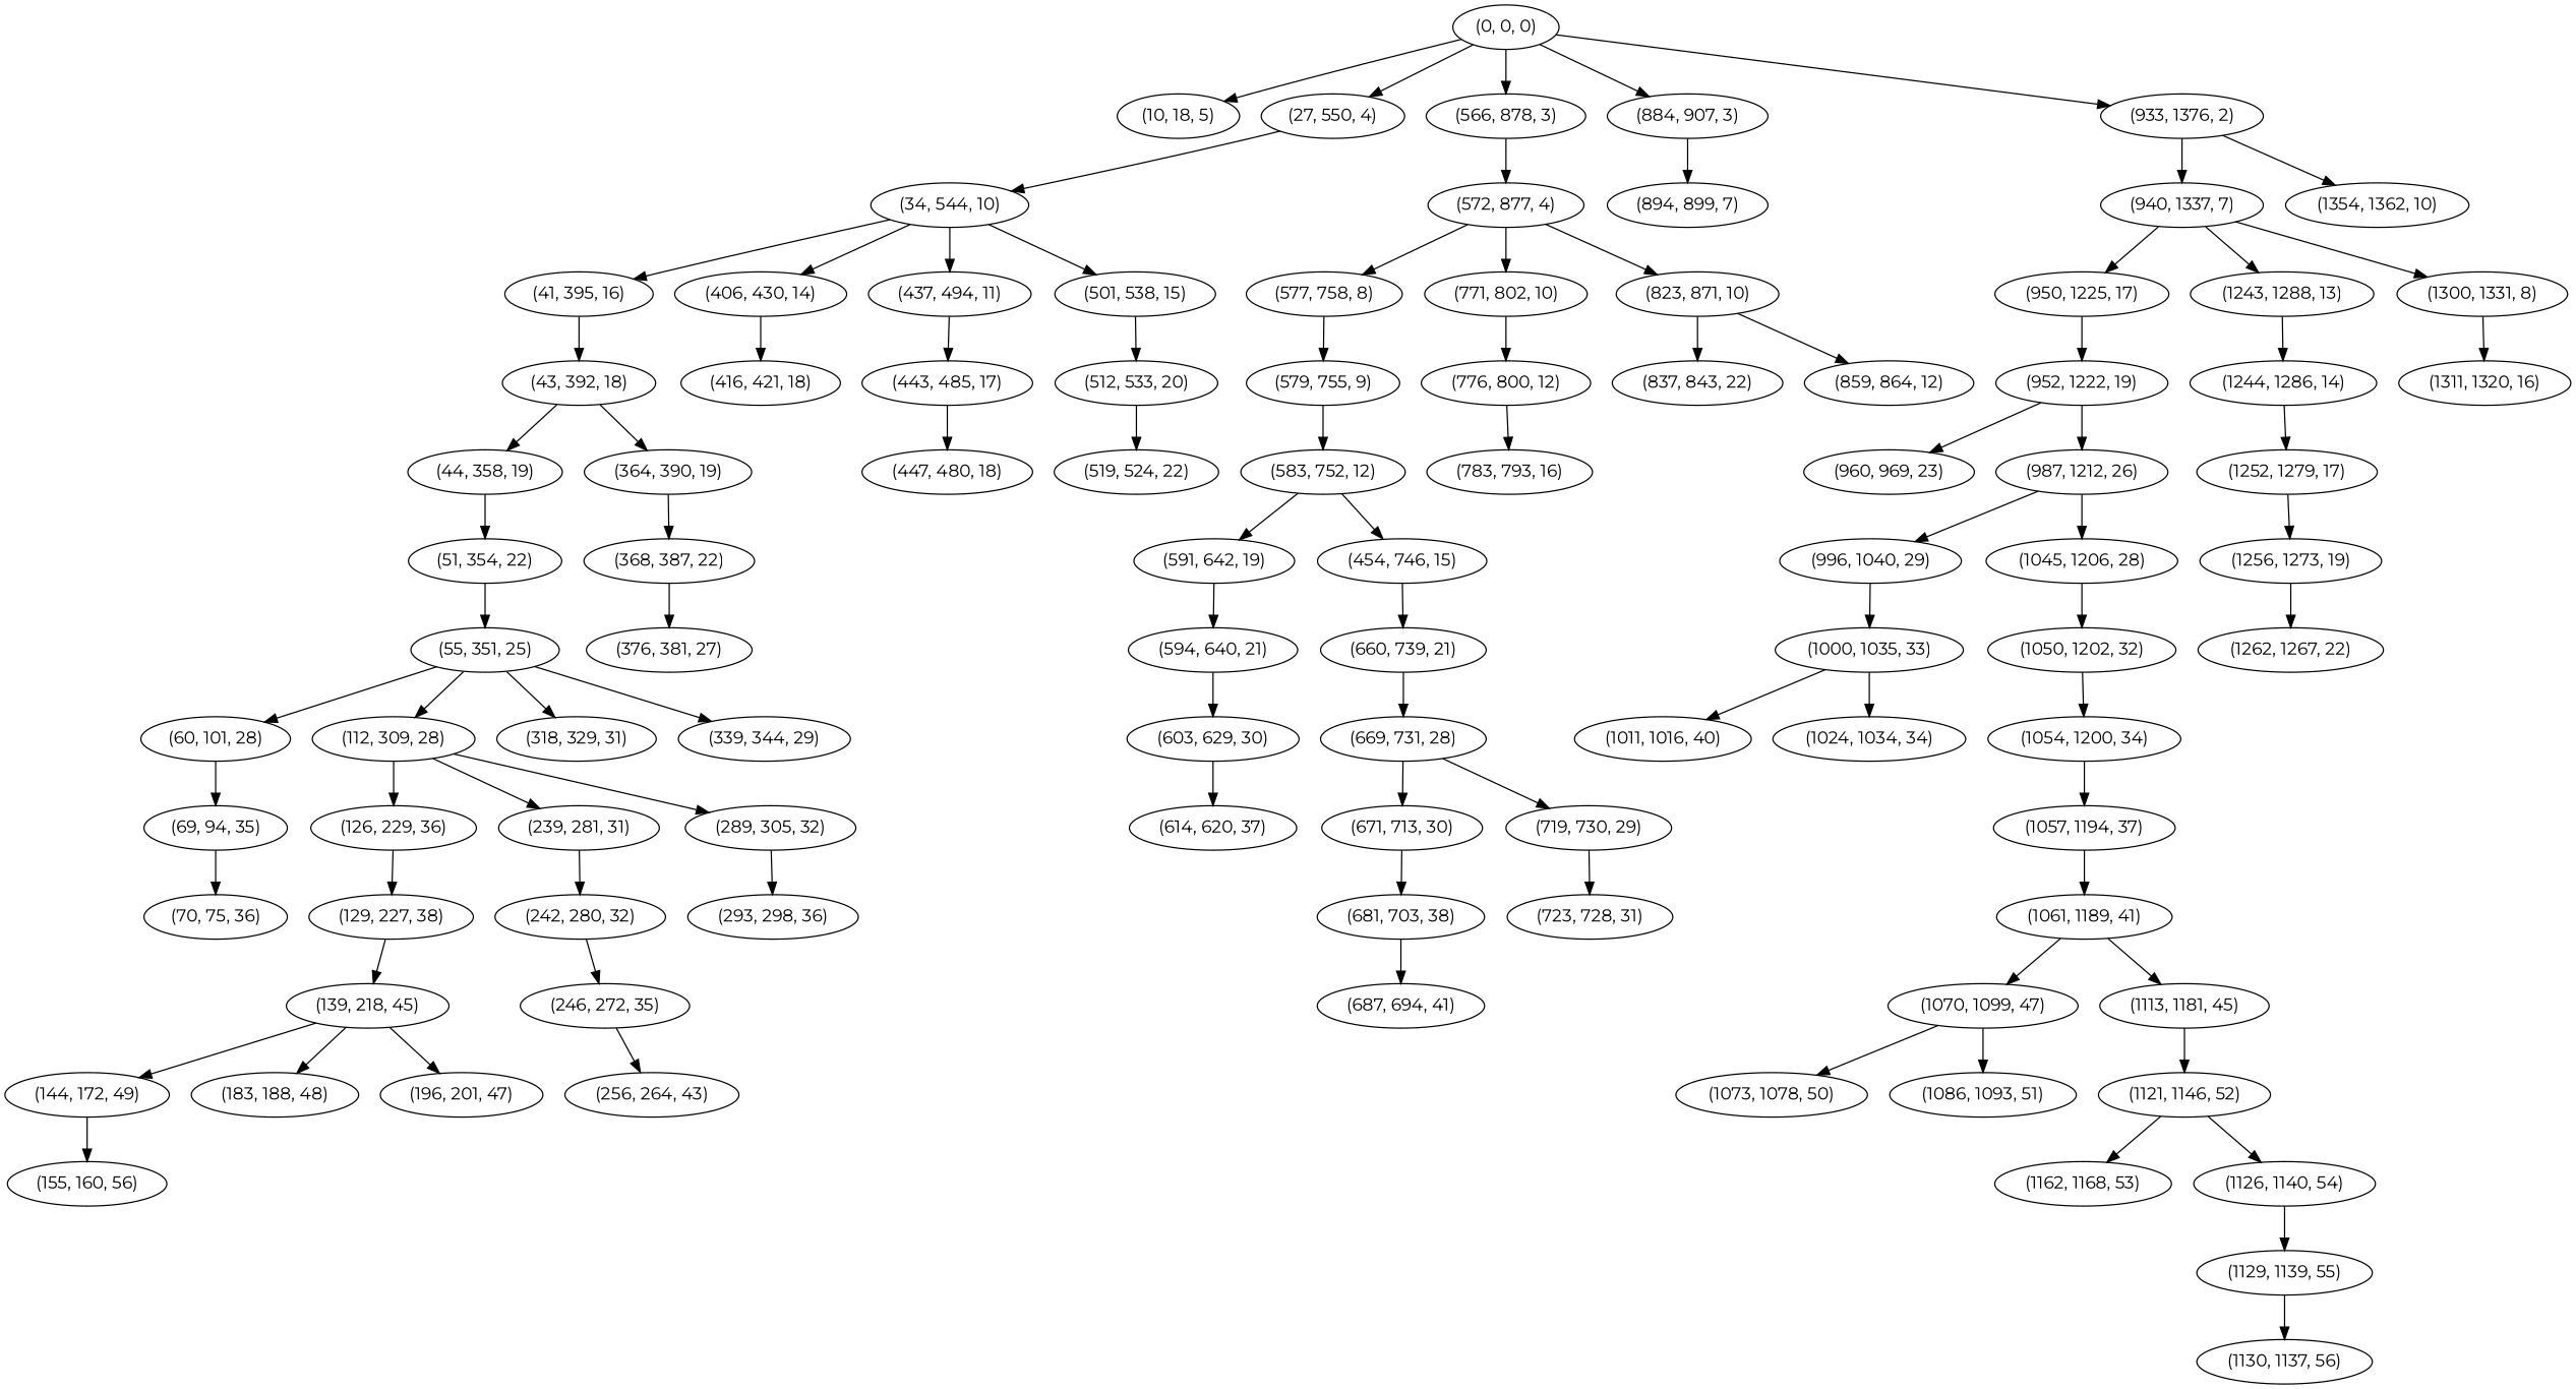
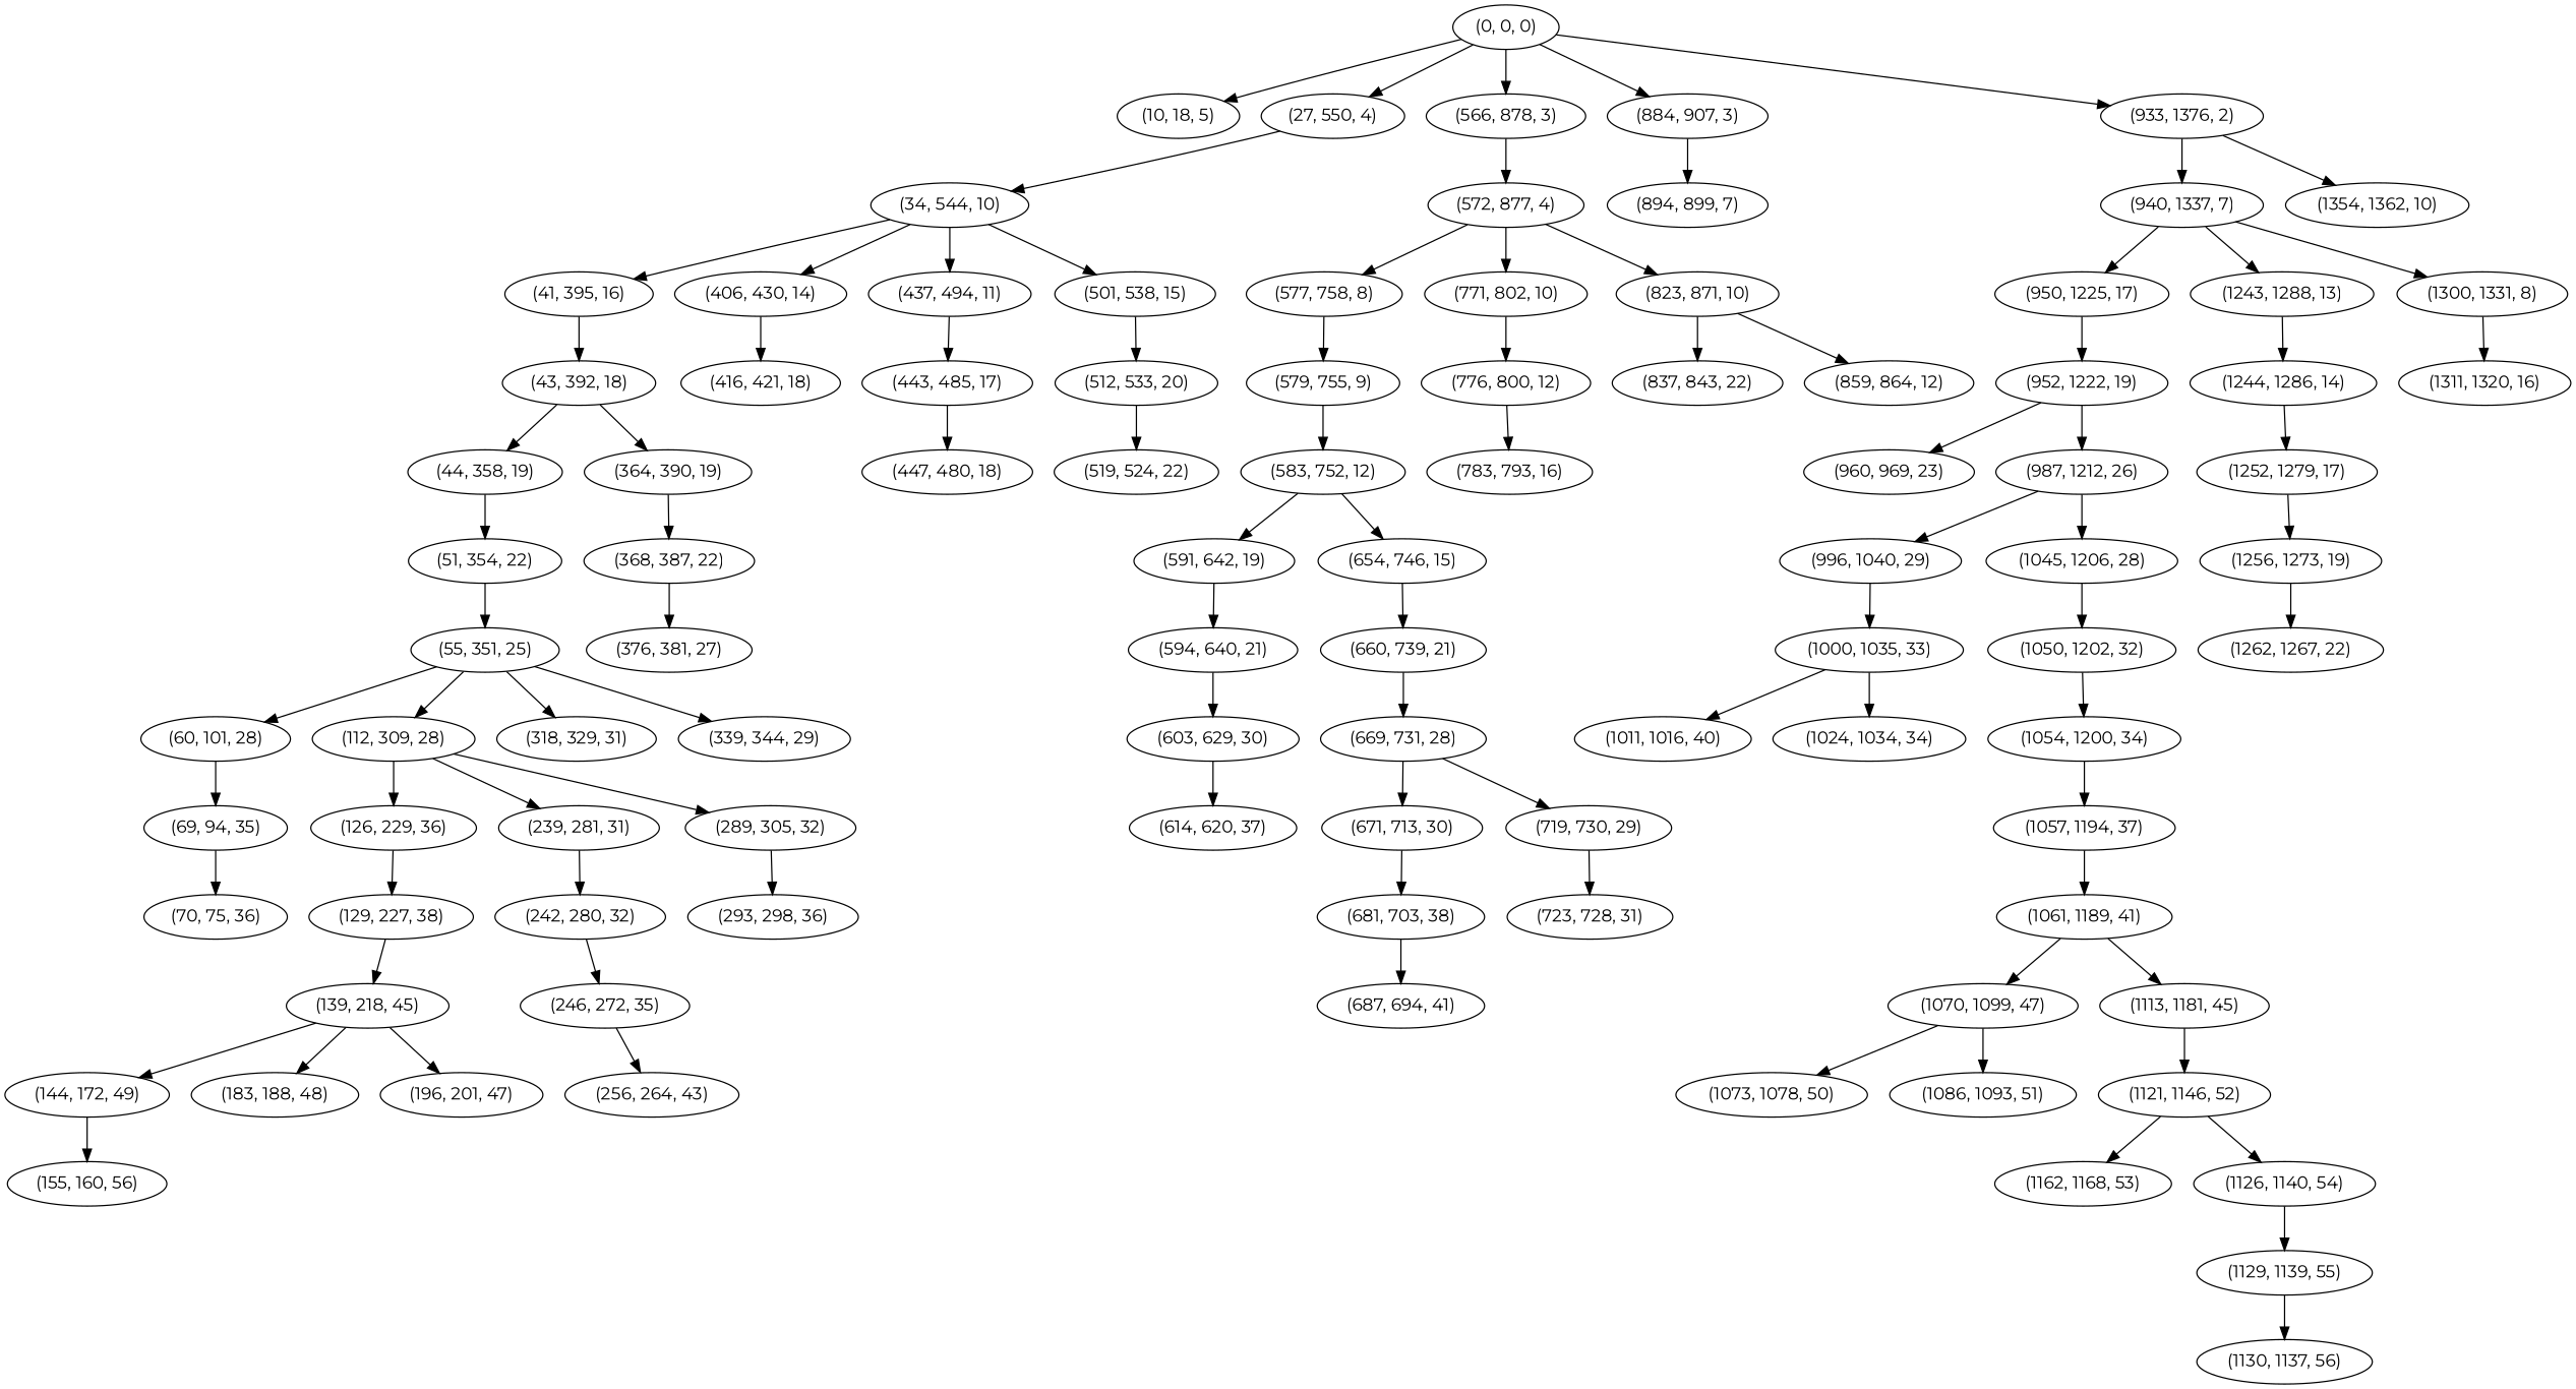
  digraph {
    fontname=Montserrat
    node [fontname=Montserrat]
    edge [fontname=Montserrat]
    "(0, 0, 0)"
    "(10, 18, 5)"
    "(27, 550, 4)"
    "(566, 878, 3)"
    "(884, 907, 3)"
    "(933, 1376, 2)"
    "(34, 544, 10)"
    "(572, 877, 4)"
    "(894, 899, 7)"
    "(940, 1337, 7)"
    "(1354, 1362, 10)"
    "(41, 395, 16)"
    "(406, 430, 14)"
    "(437, 494, 11)"
    "(501, 538, 15)"
    "(43, 392, 18)"
    "(416, 421, 18)"
    "(443, 485, 17)"
    "(512, 533, 20)"
    "(44, 358, 19)"
    "(364, 390, 19)"
    "(51, 354, 22)"
    "(368, 387, 22)"
    "(55, 351, 25)"
    "(60, 101, 28)"
    "(112, 309, 28)"
    "(318, 329, 31)"
    "(339, 344, 29)"
    "(69, 94, 35)"
    "(126, 229, 36)"
    "(239, 281, 31)"
    "(289, 305, 32)"
    "(70, 75, 36)"
    "(129, 227, 38)"
    "(242, 280, 32)"
    "(293, 298, 36)"
    "(139, 218, 45)"
    "(144, 172, 49)"
    "(183, 188, 48)"
    "(196, 201, 47)"
    "(155, 160, 56)"
    "(246, 272, 35)"
    "(256, 264, 43)"
    "(376, 381, 27)"
    "(447, 480, 18)"
    "(519, 524, 22)"
    "(577, 758, 8)"
    "(771, 802, 10)"
    "(823, 871, 10)"
    "(579, 755, 9)"
    "(776, 800, 12)"
    "(837, 843, 22)"
    "(859, 864, 12)"
    "(583, 752, 12)"
    "(591, 642, 19)"
-   "(654, 746, 15)" [label="(454, 746, 15)"]
+   "(654, 746, 15)"
    "(594, 640, 21)"
    "(660, 739, 21)"
    "(603, 629, 30)"
    "(614, 620, 37)"
    "(669, 731, 28)"
    "(671, 713, 30)"
    "(719, 730, 29)"
    "(681, 703, 38)"
    "(723, 728, 31)"
    "(687, 694, 41)"
    "(783, 793, 16)"
    "(950, 1225, 17)"
    "(1243, 1288, 13)"
    "(1300, 1331, 8)"
    "(952, 1222, 19)"
    "(1244, 1286, 14)"
    "(1311, 1320, 16)"
    "(960, 969, 23)"
    "(987, 1212, 26)"
    "(996, 1040, 29)"
    "(1045, 1206, 28)"
    "(1000, 1035, 33)"
    "(1050, 1202, 32)"
    "(1011, 1016, 40)"
    "(1024, 1034, 34)"
    "(1054, 1200, 34)"
    "(1057, 1194, 37)"
    "(1061, 1189, 41)"
    "(1070, 1099, 47)"
    "(1113, 1181, 45)"
    "(1073, 1078, 50)"
    "(1086, 1093, 51)"
    "(1121, 1146, 52)"
    "(1162, 1168, 53)"
    "(1126, 1140, 54)"
    "(1129, 1139, 55)"
    "(1130, 1137, 56)"
    "(1252, 1279, 17)"
    "(1256, 1273, 19)"
    "(1262, 1267, 22)"
    "(0, 0, 0)" -> "(10, 18, 5)"
    "(0, 0, 0)" -> "(27, 550, 4)"
    "(0, 0, 0)" -> "(566, 878, 3)"
    "(0, 0, 0)" -> "(884, 907, 3)"
    "(0, 0, 0)" -> "(933, 1376, 2)"
    "(27, 550, 4)" -> "(34, 544, 10)"
    "(566, 878, 3)" -> "(572, 877, 4)"
    "(884, 907, 3)" -> "(894, 899, 7)"
    "(933, 1376, 2)" -> "(940, 1337, 7)"
    "(933, 1376, 2)" -> "(1354, 1362, 10)"
    "(34, 544, 10)" -> "(41, 395, 16)"
    "(34, 544, 10)" -> "(406, 430, 14)"
    "(34, 544, 10)" -> "(437, 494, 11)"
    "(34, 544, 10)" -> "(501, 538, 15)"
    "(572, 877, 4)" -> "(577, 758, 8)"
    "(572, 877, 4)" -> "(771, 802, 10)"
    "(572, 877, 4)" -> "(823, 871, 10)"
    "(940, 1337, 7)" -> "(950, 1225, 17)"
    "(940, 1337, 7)" -> "(1243, 1288, 13)"
    "(940, 1337, 7)" -> "(1300, 1331, 8)"
    "(41, 395, 16)" -> "(43, 392, 18)"
    "(406, 430, 14)" -> "(416, 421, 18)"
    "(437, 494, 11)" -> "(443, 485, 17)"
    "(501, 538, 15)" -> "(512, 533, 20)"
    "(43, 392, 18)" -> "(44, 358, 19)"
    "(43, 392, 18)" -> "(364, 390, 19)"
    "(443, 485, 17)" -> "(447, 480, 18)"
    "(512, 533, 20)" -> "(519, 524, 22)"
    "(44, 358, 19)" -> "(51, 354, 22)"
    "(364, 390, 19)" -> "(368, 387, 22)"
    "(51, 354, 22)" -> "(55, 351, 25)"
    "(368, 387, 22)" -> "(376, 381, 27)"
    "(55, 351, 25)" -> "(60, 101, 28)"
    "(55, 351, 25)" -> "(112, 309, 28)"
    "(55, 351, 25)" -> "(318, 329, 31)"
    "(55, 351, 25)" -> "(339, 344, 29)"
    "(60, 101, 28)" -> "(69, 94, 35)"
    "(112, 309, 28)" -> "(126, 229, 36)"
    "(112, 309, 28)" -> "(239, 281, 31)"
    "(112, 309, 28)" -> "(289, 305, 32)"
    "(69, 94, 35)" -> "(70, 75, 36)"
    "(126, 229, 36)" -> "(129, 227, 38)"
    "(239, 281, 31)" -> "(242, 280, 32)"
    "(289, 305, 32)" -> "(293, 298, 36)"
    "(129, 227, 38)" -> "(139, 218, 45)"
    "(242, 280, 32)" -> "(246, 272, 35)"
    "(139, 218, 45)" -> "(144, 172, 49)"
    "(139, 218, 45)" -> "(183, 188, 48)"
    "(139, 218, 45)" -> "(196, 201, 47)"
    "(144, 172, 49)" -> "(155, 160, 56)"
    "(246, 272, 35)" -> "(256, 264, 43)"
    "(577, 758, 8)" -> "(579, 755, 9)"
    "(771, 802, 10)" -> "(776, 800, 12)"
    "(823, 871, 10)" -> "(837, 843, 22)"
    "(823, 871, 10)" -> "(859, 864, 12)"
    "(579, 755, 9)" -> "(583, 752, 12)"
    "(776, 800, 12)" -> "(783, 793, 16)"
    "(583, 752, 12)" -> "(591, 642, 19)"
    "(583, 752, 12)" -> "(654, 746, 15)"
    "(591, 642, 19)" -> "(594, 640, 21)"
    "(654, 746, 15)" -> "(660, 739, 21)"
    "(594, 640, 21)" -> "(603, 629, 30)"
    "(660, 739, 21)" -> "(669, 731, 28)"
    "(603, 629, 30)" -> "(614, 620, 37)"
    "(669, 731, 28)" -> "(671, 713, 30)"
    "(669, 731, 28)" -> "(719, 730, 29)"
    "(671, 713, 30)" -> "(681, 703, 38)"
    "(719, 730, 29)" -> "(723, 728, 31)"
    "(681, 703, 38)" -> "(687, 694, 41)"
    "(950, 1225, 17)" -> "(952, 1222, 19)"
    "(1243, 1288, 13)" -> "(1244, 1286, 14)"
    "(1300, 1331, 8)" -> "(1311, 1320, 16)"
    "(952, 1222, 19)" -> "(960, 969, 23)"
    "(952, 1222, 19)" -> "(987, 1212, 26)"
    "(1244, 1286, 14)" -> "(1252, 1279, 17)"
    "(987, 1212, 26)" -> "(996, 1040, 29)"
    "(987, 1212, 26)" -> "(1045, 1206, 28)"
    "(996, 1040, 29)" -> "(1000, 1035, 33)"
    "(1045, 1206, 28)" -> "(1050, 1202, 32)"
    "(1000, 1035, 33)" -> "(1011, 1016, 40)"
    "(1000, 1035, 33)" -> "(1024, 1034, 34)"
    "(1050, 1202, 32)" -> "(1054, 1200, 34)"
    "(1054, 1200, 34)" -> "(1057, 1194, 37)"
    "(1057, 1194, 37)" -> "(1061, 1189, 41)"
    "(1061, 1189, 41)" -> "(1070, 1099, 47)"
    "(1061, 1189, 41)" -> "(1113, 1181, 45)"
    "(1070, 1099, 47)" -> "(1073, 1078, 50)"
    "(1070, 1099, 47)" -> "(1086, 1093, 51)"
    "(1113, 1181, 45)" -> "(1121, 1146, 52)"
    "(1121, 1146, 52)" -> "(1162, 1168, 53)"
    "(1121, 1146, 52)" -> "(1126, 1140, 54)"
    "(1126, 1140, 54)" -> "(1129, 1139, 55)"
    "(1129, 1139, 55)" -> "(1130, 1137, 56)"
    "(1252, 1279, 17)" -> "(1256, 1273, 19)"
    "(1256, 1273, 19)" -> "(1262, 1267, 22)"
  }
